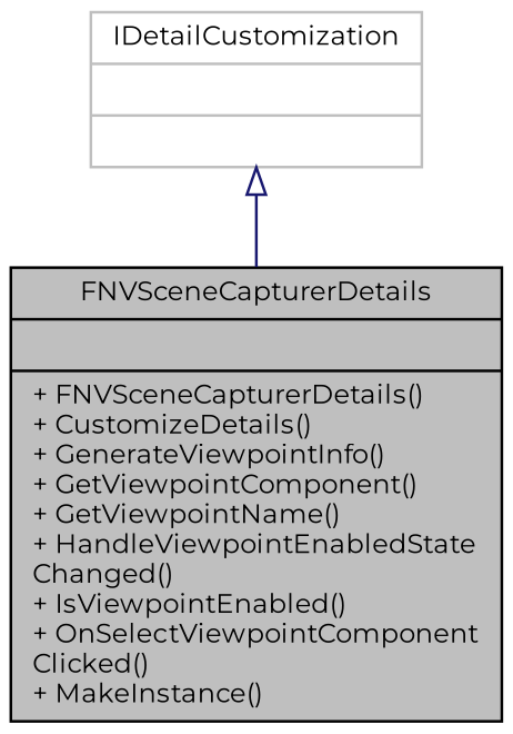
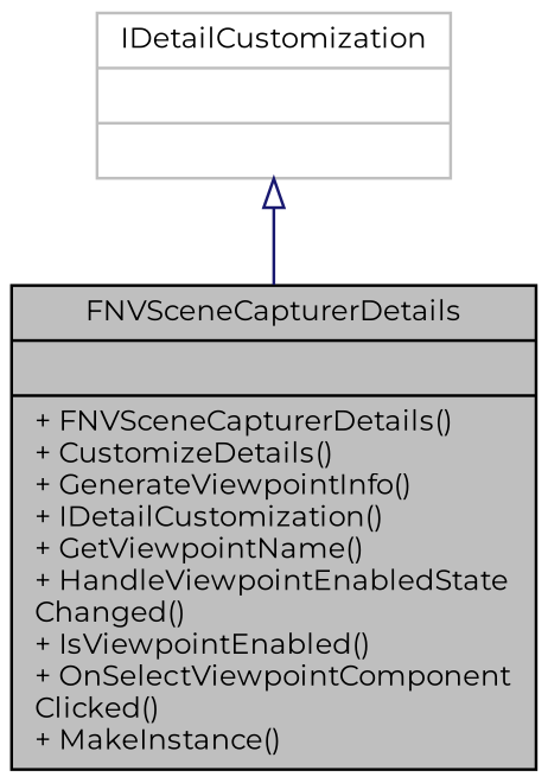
  digraph {
    fontname=Montserrat
    node [fontname=Montserrat fontsize=10 shape=record style=filled]
-   n1 [color=black fillcolor=grey75 fontcolor=black height=0.2 label="{FNVSceneCapturerDetails\n||+ FNVSceneCapturerDetails()\l+ CustomizeDetails()\l+ GenerateViewpointInfo()\l+ GetViewpointComponent()\l+ GetViewpointName()\l+ HandleViewpointEnabledState\lChanged()\l+ IsViewpointEnabled()\l+ OnSelectViewpointComponent\lClicked()\l+ MakeInstance()\l}" width=0.4]
+   n1 [color=black fillcolor=grey75 fontcolor=black height=0.2 label="{FNVSceneCapturerDetails\n||+ FNVSceneCapturerDetails()\l+ CustomizeDetails()\l+ GenerateViewpointInfo()\l+ IDetailCustomization()\l+ GetViewpointName()\l+ HandleViewpointEnabledState\lChanged()\l+ IsViewpointEnabled()\l+ OnSelectViewpointComponent\lClicked()\l+ MakeInstance()\l}" width=0.4]
    n2 [color=grey75 fillcolor=white height=0.2 label="{IDetailCustomization\n||}" width=0.4]
    n2 -> n1 [arrowtail=onormal color=midnightblue dir=back fontname=Montserrat fontsize=10 labelfontname=Helvetica labelfontsize=10 style=solid]
  }
